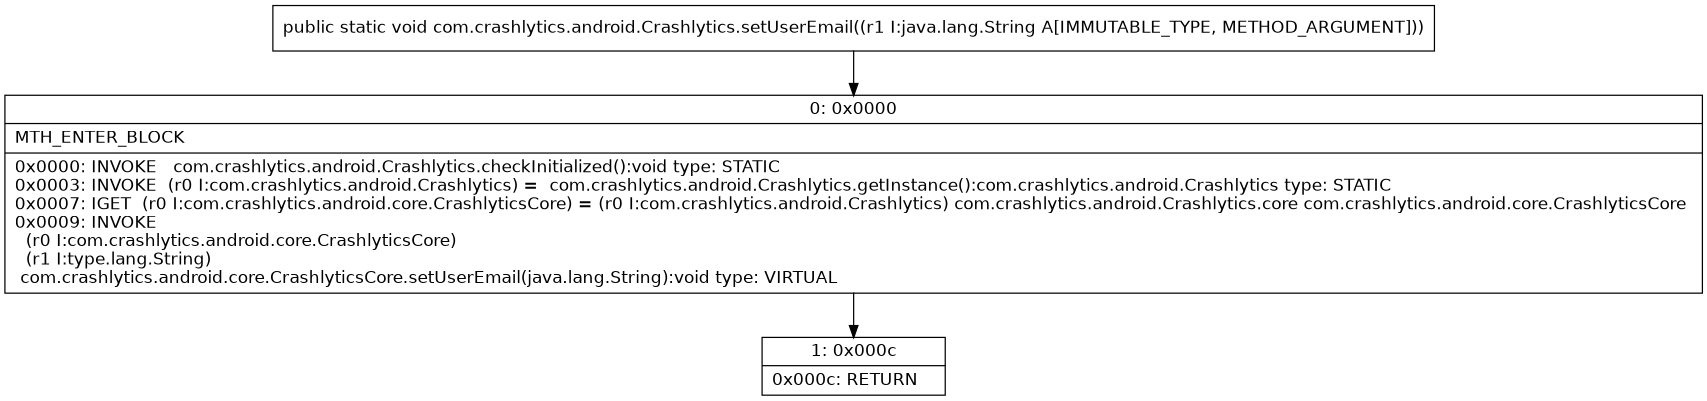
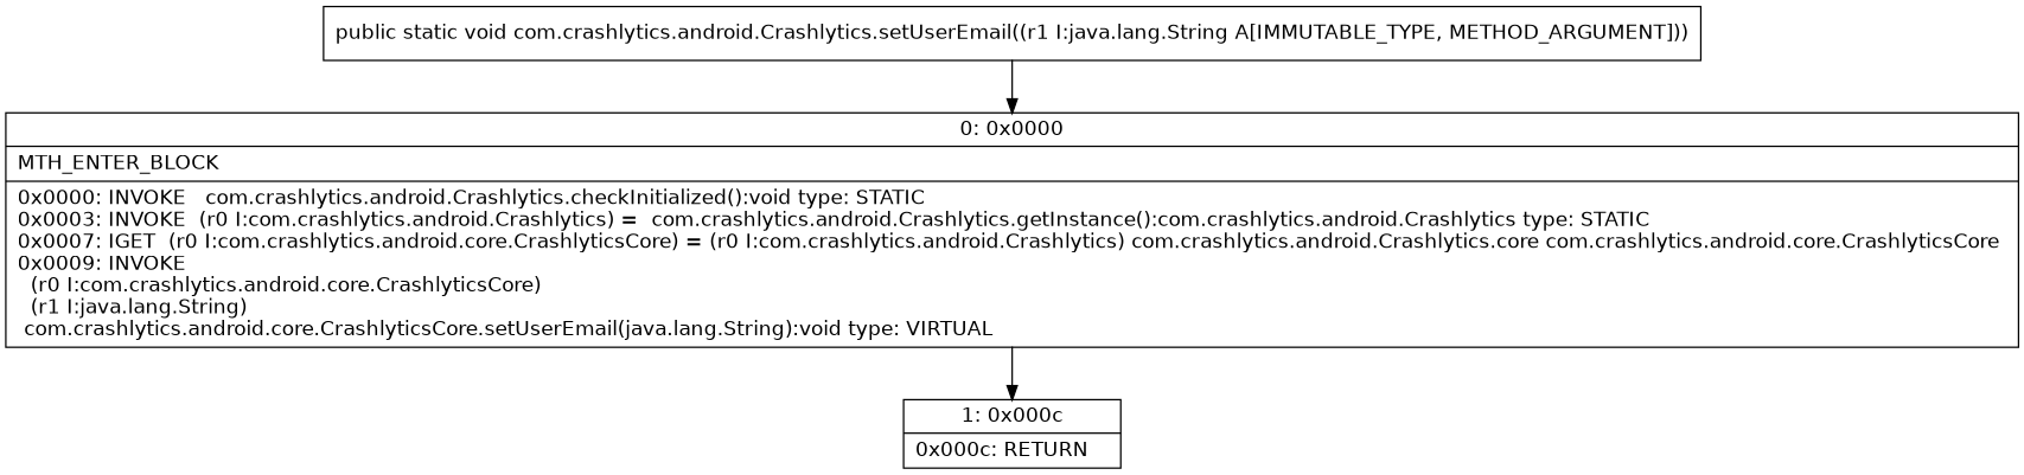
  digraph {
    fontname="DejaVu Sans"
    node [shape=record fontname="DejaVu Sans"]
    edge [fontname="DejaVu Sans"]
-   n1 [label="{0\:\ 0x0000|MTH_ENTER_BLOCK\l|0x0000: INVOKE   com.crashlytics.android.Crashlytics.checkInitialized():void type: STATIC \l0x0003: INVOKE  (r0 I:com.crashlytics.android.Crashlytics) =  com.crashlytics.android.Crashlytics.getInstance():com.crashlytics.android.Crashlytics type: STATIC \l0x0007: IGET  (r0 I:com.crashlytics.android.core.CrashlyticsCore) = (r0 I:com.crashlytics.android.Crashlytics) com.crashlytics.android.Crashlytics.core com.crashlytics.android.core.CrashlyticsCore \l0x0009: INVOKE  \l  (r0 I:com.crashlytics.android.core.CrashlyticsCore)\l  (r1 I:type.lang.String)\l com.crashlytics.android.core.CrashlyticsCore.setUserEmail(java.lang.String):void type: VIRTUAL \l}"]
+   n1 [label="{0\:\ 0x0000|MTH_ENTER_BLOCK\l|0x0000: INVOKE   com.crashlytics.android.Crashlytics.checkInitialized():void type: STATIC \l0x0003: INVOKE  (r0 I:com.crashlytics.android.Crashlytics) =  com.crashlytics.android.Crashlytics.getInstance():com.crashlytics.android.Crashlytics type: STATIC \l0x0007: IGET  (r0 I:com.crashlytics.android.core.CrashlyticsCore) = (r0 I:com.crashlytics.android.Crashlytics) com.crashlytics.android.Crashlytics.core com.crashlytics.android.core.CrashlyticsCore \l0x0009: INVOKE  \l  (r0 I:com.crashlytics.android.core.CrashlyticsCore)\l  (r1 I:java.lang.String)\l com.crashlytics.android.core.CrashlyticsCore.setUserEmail(java.lang.String):void type: VIRTUAL \l}"]
    n2 [label="{1\:\ 0x000c|0x000c: RETURN   \l}"]
    n3 [label="{public static void com.crashlytics.android.Crashlytics.setUserEmail((r1 I:java.lang.String A[IMMUTABLE_TYPE, METHOD_ARGUMENT])) }"]
    n1 -> n2
    n3 -> n1
  }
